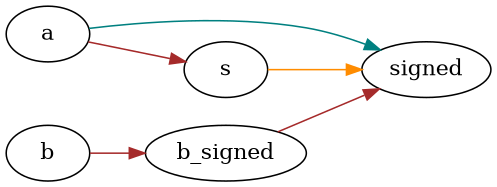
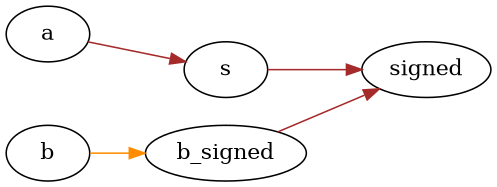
  strict digraph {
    rankdir=LR
    node [complexity=7]
    edge [color=brown]
    a [importance=0.66942155335 rank=0.0956316504786]
    n2 [complexity=0 importance=0.32231422295 label=signed rank=0.0]
    s [complexity=4 importance=0.537190061775 rank=0.134297515444]
    b [complexity=9 importance=0.867768508425 rank=0.0964187231583]
    b_signed [importance=0.73553701685 rank=0.105076716693]
-   a -> n2 [color=teal]
    a -> s
-   s -> n2 [color=darkorange]
-   b -> b_signed
+   s -> n2
+   b -> b_signed [color=darkorange]
    b_signed -> n2
  }
